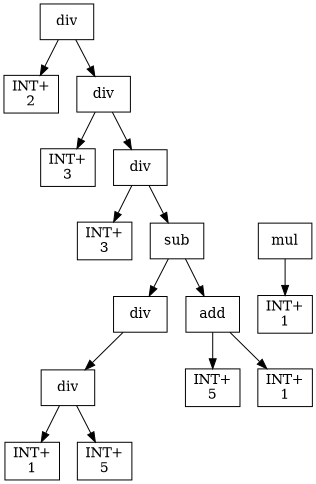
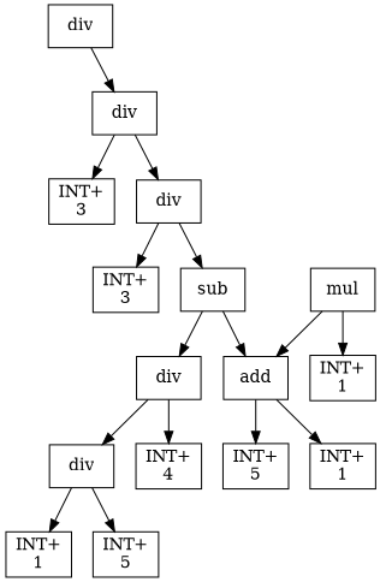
  digraph {
    node [shape=box]
    n1 [label=div]
-   n2 [label="INT+\n2"]
    n3 [label=div]
    n4 [label="INT+\n3"]
    n5 [label=div]
    n6 [label="INT+\n3"]
    n7 [label=sub]
    n8 [label=div]
    n9 [label=add]
    n10 [label=mul]
    n11 [label="INT+\n1"]
    n12 [label=div]
+   n13 [label="INT+\n4"]
    n14 [label="INT+\n5"]
    n15 [label="INT+\n1"]
    n16 [label="INT+\n1"]
    n17 [label="INT+\n5"]
-   n1 -> n2
    n1 -> n3
    n3 -> n4
    n3 -> n5
    n5 -> n6
    n5 -> n7
    n7 -> n8
    n7 -> n9
    n8 -> n12
+   n8 -> n13
    n9 -> n14
    n9 -> n15
+   n10 -> n9
    n10 -> n11
    n12 -> n16
    n12 -> n17
  }
